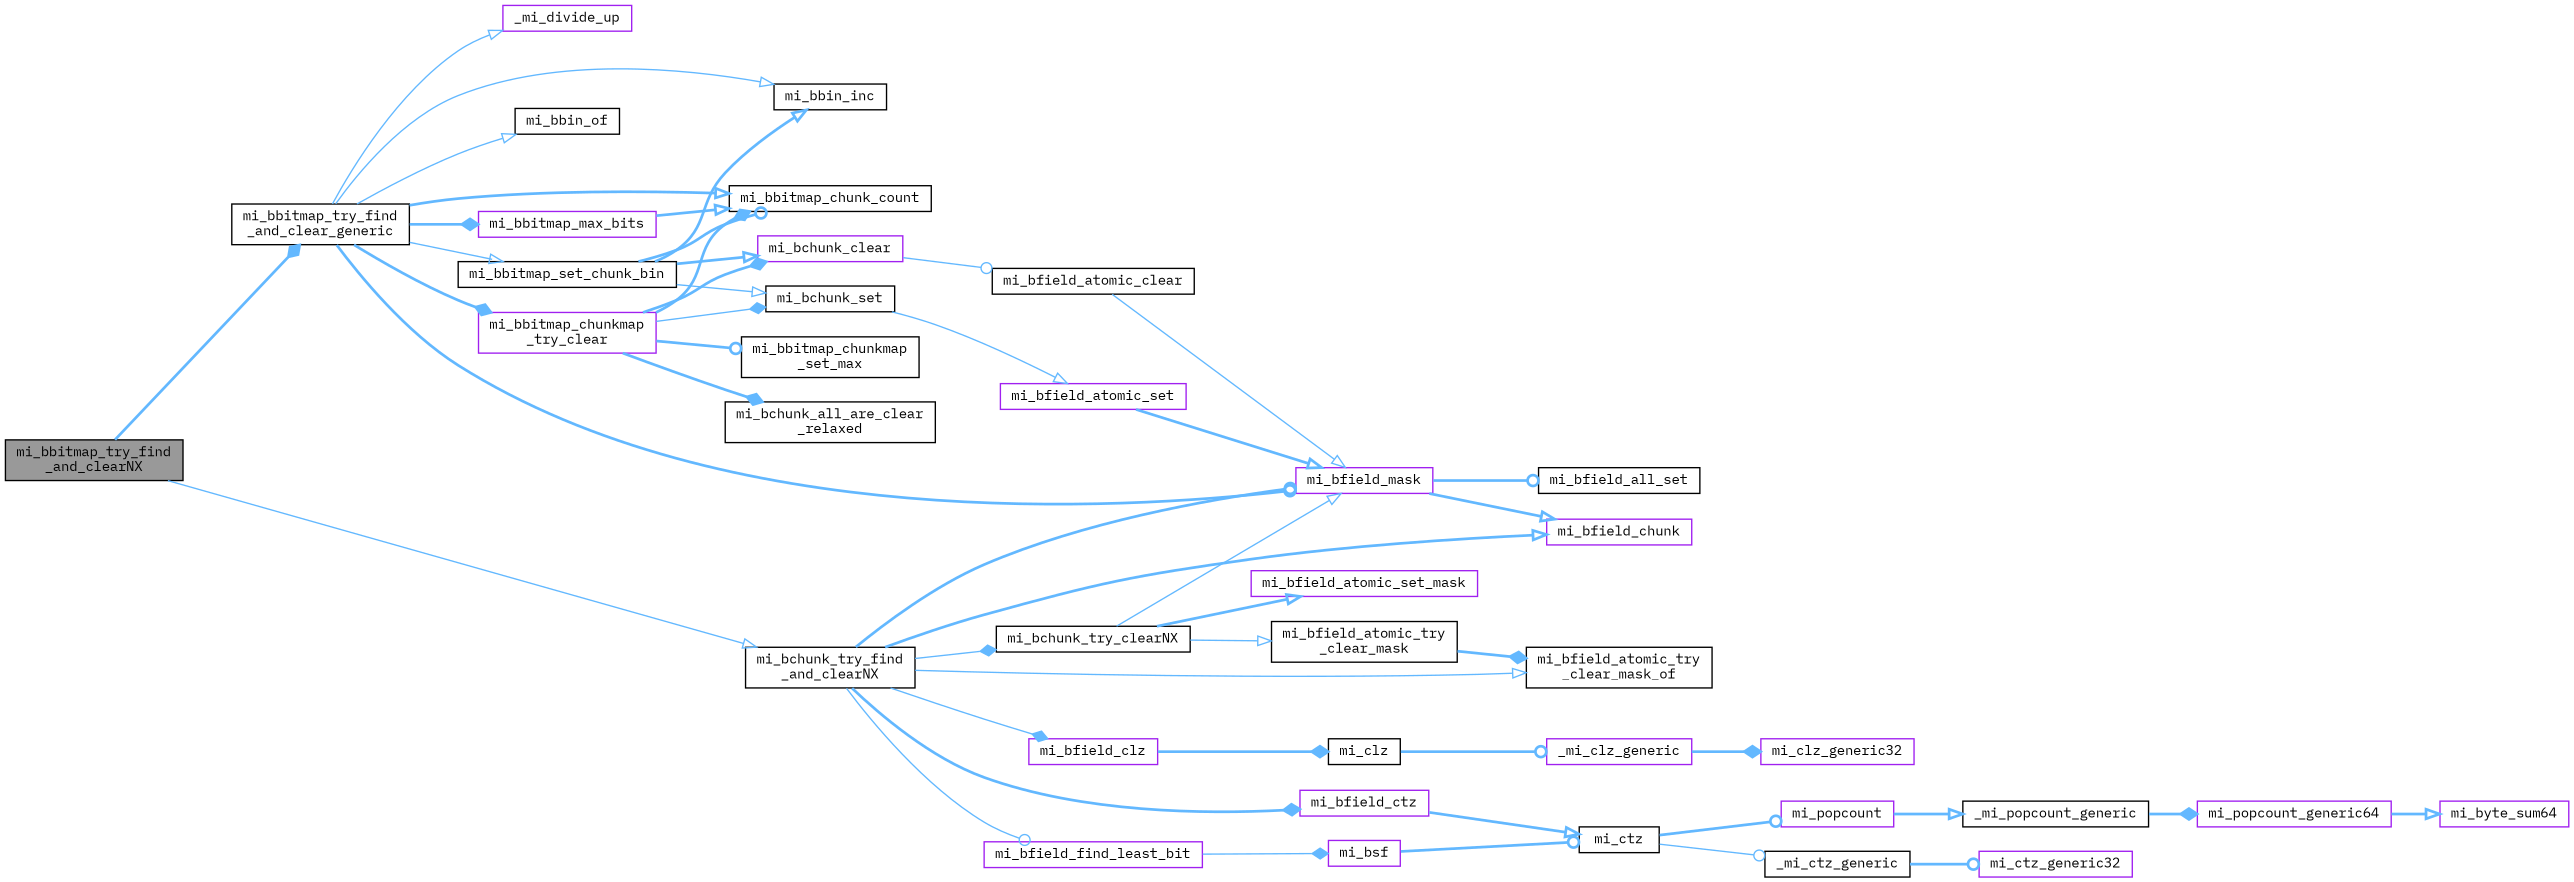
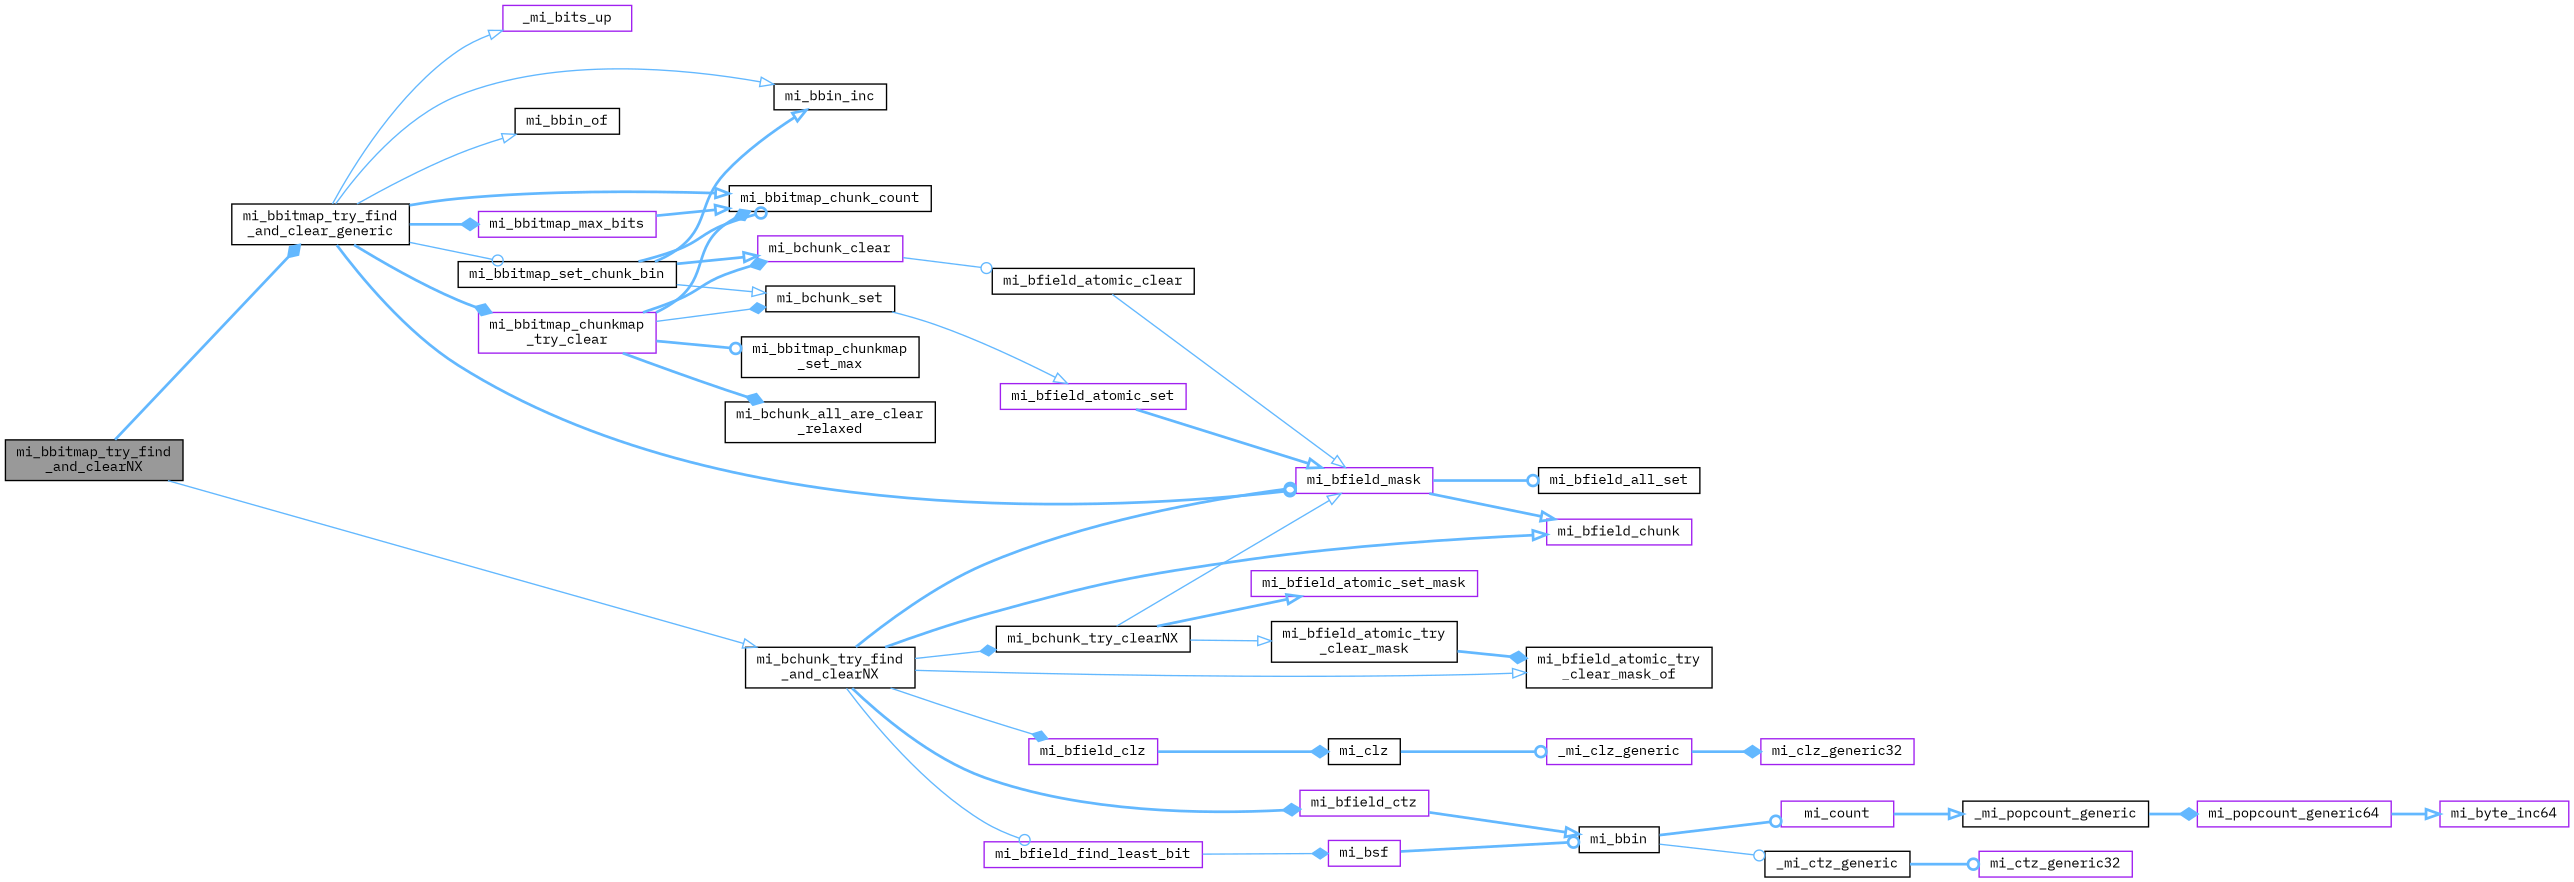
  digraph {
    fontname="IBM Plex Mono"
    rankdir=LR
    node [color=black fillcolor=white fontname="IBM Plex Mono" fontsize=10 shape=box style=filled]
    edge [arrowhead=onormal color=steelblue1 fontname="IBM Plex Mono" fontsize=10 labelfontname=Helvetica labelfontsize=10 style=bold]
    n1 [fillcolor=grey60 fontcolor=black height=0.2 label="mi_bbitmap_try_find\l_and_clearNX" width=0.4]
    n2 [height=0.2 label="mi_bbitmap_try_find\l_and_clear_generic" width=0.4]
    n3 [height=0.2 label="mi_bchunk_try_find\l_and_clearNX" width=0.4]
-   n4 [color=purple height=0.2 label=_mi_divide_up width=0.4]
+   n4 [color=purple height=0.2 label=_mi_bits_up width=0.4]
    n5 [height=0.2 label=mi_bbin_inc width=0.4]
    n6 [height=0.2 label=mi_bbin_of width=0.4]
    n7 [height=0.2 label=mi_bbitmap_chunk_count width=0.4]
    n8 [color=purple height=0.2 label="mi_bbitmap_chunkmap\l_try_clear" width=0.4]
    n9 [color=purple height=0.2 label=mi_bfield_mask width=0.4]
    n10 [color=purple height=0.2 label=mi_bbitmap_max_bits width=0.4]
    n11 [height=0.2 label=mi_bbitmap_set_chunk_bin width=0.4]
    n12 [color=purple height=0.2 label=mi_bfield_chunk width=0.4]
    n13 [height=0.2 label=mi_bchunk_try_clearNX width=0.4]
    n14 [height=0.2 label="mi_bfield_atomic_try\l_clear_mask_of" width=0.4]
    n15 [color=purple height=0.2 label=mi_bfield_clz width=0.4]
    n16 [color=purple height=0.2 label=mi_bfield_ctz width=0.4]
    n17 [color=purple height=0.2 label=mi_bfield_find_least_bit width=0.4]
    n18 [height=0.2 label="mi_bbitmap_chunkmap\l_set_max" width=0.4]
    n19 [height=0.2 label="mi_bchunk_all_are_clear\l_relaxed" width=0.4]
    n20 [color=purple height=0.2 label=mi_bchunk_clear width=0.4]
    n21 [height=0.2 label=mi_bchunk_set width=0.4]
    n22 [height=0.2 label=mi_bfield_all_set width=0.4]
    n23 [height=0.2 label=mi_bfield_atomic_clear width=0.4]
    n24 [color=purple height=0.2 label=mi_bfield_atomic_set width=0.4]
    n25 [color=purple height=0.2 label=mi_bfield_atomic_set_mask width=0.4]
    n26 [height=0.2 label="mi_bfield_atomic_try\l_clear_mask" width=0.4]
    n27 [height=0.2 label=mi_clz width=0.4]
-   n28 [height=0.2 label=mi_ctz width=0.4]
+   n28 [height=0.2 label=mi_bbin width=0.4]
    n29 [color=purple height=0.2 label=mi_bsf width=0.4]
-   n30 [color=purple height=0.2 label=mi_popcount width=0.4]
+   n30 [color=purple height=0.2 label=mi_count width=0.4]
    n31 [height=0.2 label=_mi_popcount_generic width=0.4]
    n32 [color=purple height=0.2 label=mi_popcount_generic64 width=0.4]
-   n33 [color=purple height=0.2 label=mi_byte_sum64 width=0.4]
+   n33 [color=purple height=0.2 label=mi_byte_inc64 width=0.4]
    n34 [color=purple height=0.2 label=_mi_clz_generic width=0.4]
    n35 [color=purple height=0.2 label=mi_clz_generic32 width=0.4]
    n36 [height=0.2 label=_mi_ctz_generic width=0.4]
    n37 [color=purple height=0.2 label=mi_ctz_generic32 width=0.4]
    n1 -> n2 [arrowhead=diamond]
    n1 -> n3 [style=solid]
    n2 -> n4 [style=solid]
    n2 -> n5 [style=solid]
    n2 -> n6 [style=solid]
    n2 -> n7
    n2 -> n8 [arrowhead=diamond]
    n2 -> n9 [arrowhead=odot]
    n2 -> n10 [arrowhead=diamond]
-   n2 -> n11 [style=solid]
+   n2 -> n11 [arrowhead=odot style=solid]
    n3 -> n9 [arrowhead=odot]
    n3 -> n12
    n3 -> n13 [arrowhead=diamond style=solid]
    n3 -> n14 [style=solid]
    n3 -> n15 [arrowhead=diamond style=solid]
    n3 -> n16 [arrowhead=diamond]
    n3 -> n17 [arrowhead=odot style=solid]
    n8 -> n7 [arrowhead=diamond]
    n8 -> n18 [arrowhead=odot]
    n8 -> n19 [arrowhead=diamond]
    n8 -> n20 [arrowhead=diamond]
    n8 -> n21 [arrowhead=diamond style=solid]
    n9 -> n12
    n9 -> n22 [arrowhead=odot]
    n10 -> n7
    n11 -> n5
    n11 -> n7 [arrowhead=odot]
    n11 -> n20
    n11 -> n21 [style=solid]
    n13 -> n9 [style=solid]
    n13 -> n25
    n13 -> n26 [style=solid]
    n15 -> n27 [arrowhead=diamond]
    n16 -> n28
    n17 -> n29 [arrowhead=diamond style=solid]
    n20 -> n23 [arrowhead=odot style=solid]
    n21 -> n24 [style=solid]
    n23 -> n9 [style=solid]
    n24 -> n9
    n26 -> n14 [arrowhead=diamond]
    n27 -> n34 [arrowhead=odot]
    n28 -> n30 [arrowhead=odot]
    n28 -> n36 [arrowhead=odot style=solid]
    n29 -> n28 [arrowhead=odot]
    n30 -> n31
    n31 -> n32 [arrowhead=diamond]
    n32 -> n33
    n34 -> n35 [arrowhead=diamond]
    n36 -> n37 [arrowhead=odot]
  }
